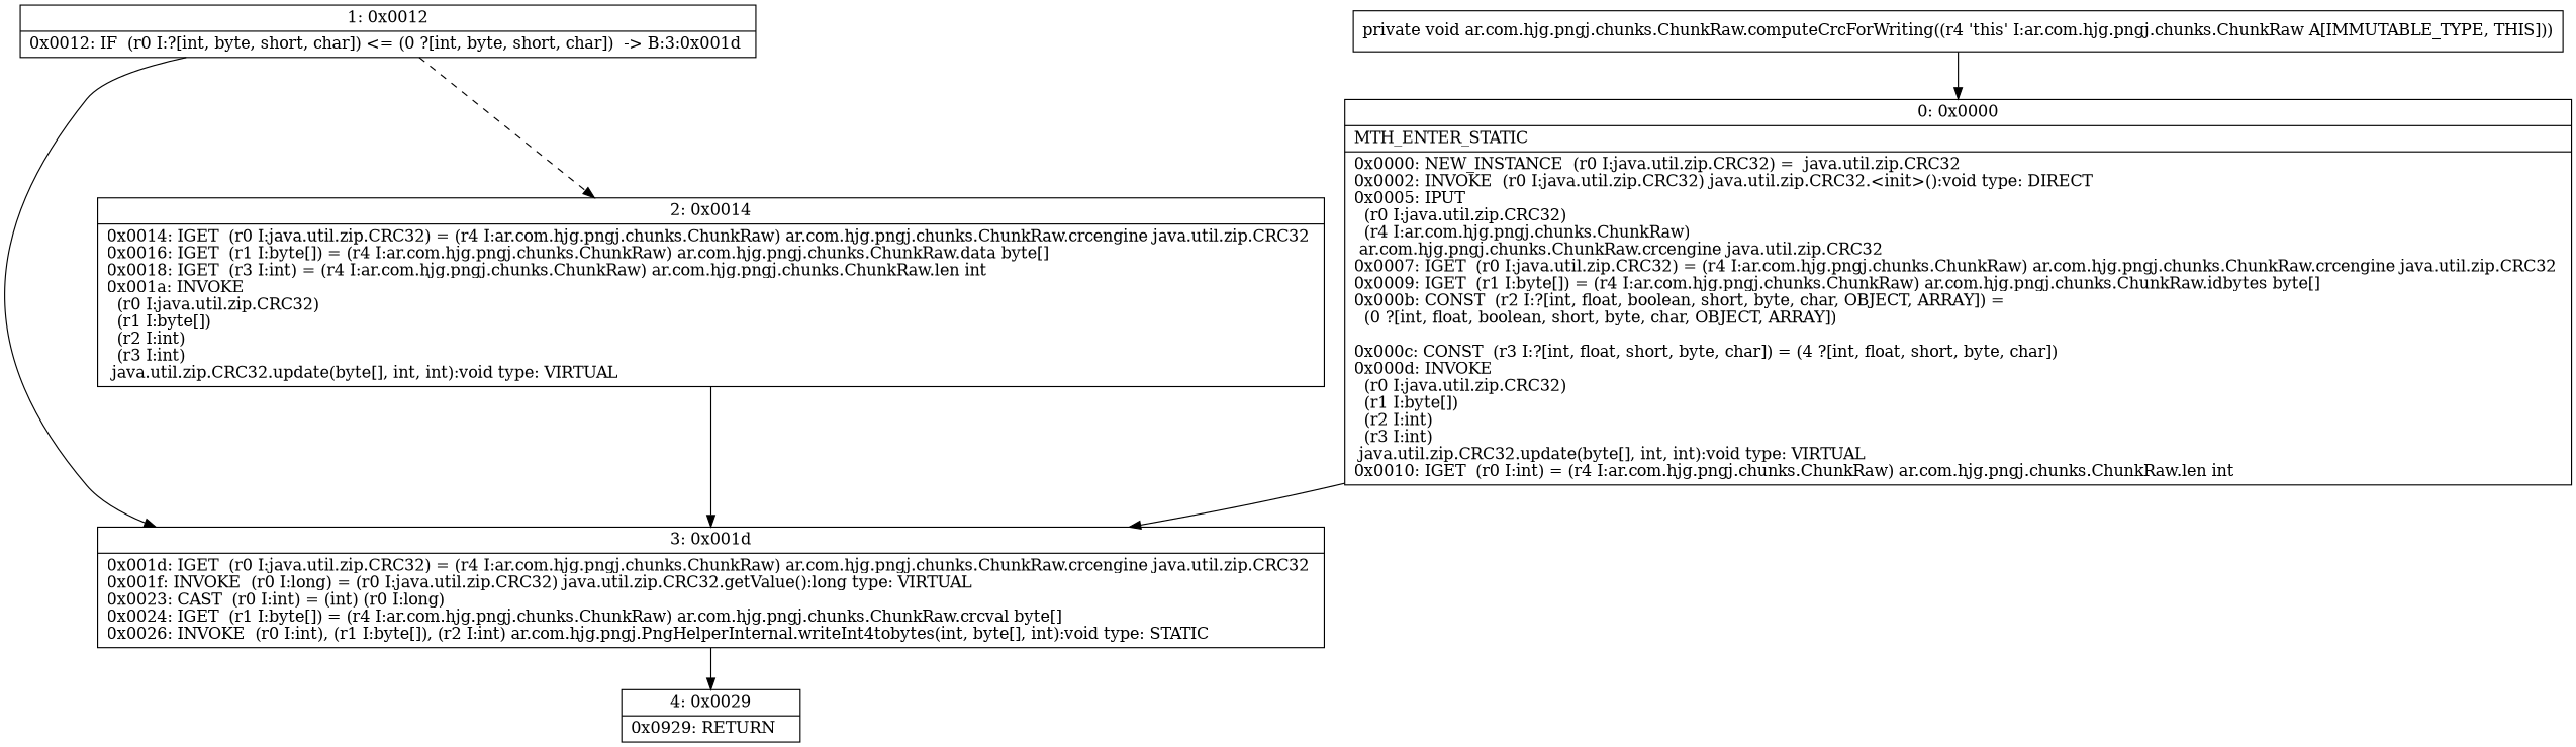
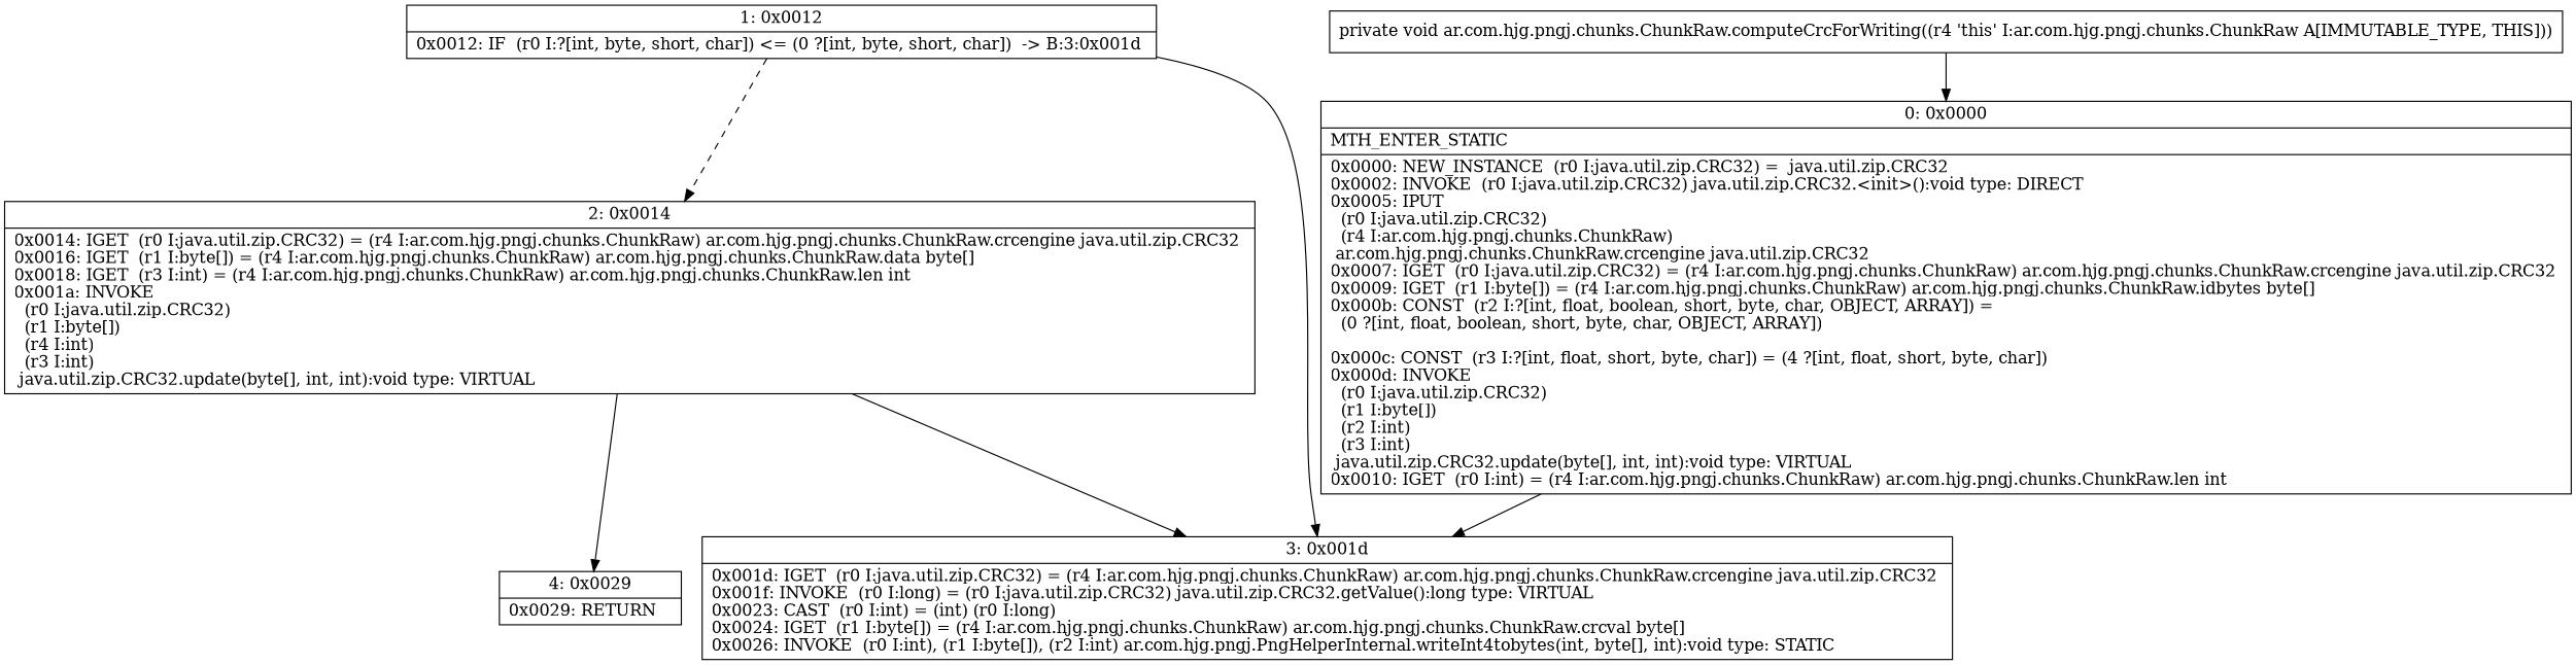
  digraph {
    node [shape=record]
    n1 [label="{0\:\ 0x0000|MTH_ENTER_STATIC\l|0x0000: NEW_INSTANCE  (r0 I:java.util.zip.CRC32) =  java.util.zip.CRC32 \l0x0002: INVOKE  (r0 I:java.util.zip.CRC32) java.util.zip.CRC32.\<init\>():void type: DIRECT \l0x0005: IPUT  \l  (r0 I:java.util.zip.CRC32)\l  (r4 I:ar.com.hjg.pngj.chunks.ChunkRaw)\l ar.com.hjg.pngj.chunks.ChunkRaw.crcengine java.util.zip.CRC32 \l0x0007: IGET  (r0 I:java.util.zip.CRC32) = (r4 I:ar.com.hjg.pngj.chunks.ChunkRaw) ar.com.hjg.pngj.chunks.ChunkRaw.crcengine java.util.zip.CRC32 \l0x0009: IGET  (r1 I:byte[]) = (r4 I:ar.com.hjg.pngj.chunks.ChunkRaw) ar.com.hjg.pngj.chunks.ChunkRaw.idbytes byte[] \l0x000b: CONST  (r2 I:?[int, float, boolean, short, byte, char, OBJECT, ARRAY]) = \l  (0 ?[int, float, boolean, short, byte, char, OBJECT, ARRAY])\l \l0x000c: CONST  (r3 I:?[int, float, short, byte, char]) = (4 ?[int, float, short, byte, char]) \l0x000d: INVOKE  \l  (r0 I:java.util.zip.CRC32)\l  (r1 I:byte[])\l  (r2 I:int)\l  (r3 I:int)\l java.util.zip.CRC32.update(byte[], int, int):void type: VIRTUAL \l0x0010: IGET  (r0 I:int) = (r4 I:ar.com.hjg.pngj.chunks.ChunkRaw) ar.com.hjg.pngj.chunks.ChunkRaw.len int \l}"]
    n2 [label="{3\:\ 0x001d|0x001d: IGET  (r0 I:java.util.zip.CRC32) = (r4 I:ar.com.hjg.pngj.chunks.ChunkRaw) ar.com.hjg.pngj.chunks.ChunkRaw.crcengine java.util.zip.CRC32 \l0x001f: INVOKE  (r0 I:long) = (r0 I:java.util.zip.CRC32) java.util.zip.CRC32.getValue():long type: VIRTUAL \l0x0023: CAST  (r0 I:int) = (int) (r0 I:long) \l0x0024: IGET  (r1 I:byte[]) = (r4 I:ar.com.hjg.pngj.chunks.ChunkRaw) ar.com.hjg.pngj.chunks.ChunkRaw.crcval byte[] \l0x0026: INVOKE  (r0 I:int), (r1 I:byte[]), (r2 I:int) ar.com.hjg.pngj.PngHelperInternal.writeInt4tobytes(int, byte[], int):void type: STATIC \l}"]
    n3 [label="{1\:\ 0x0012|0x0012: IF  (r0 I:?[int, byte, short, char]) \<= (0 ?[int, byte, short, char])  \-\> B:3:0x001d \l}"]
-   n4 [label="{2\:\ 0x0014|0x0014: IGET  (r0 I:java.util.zip.CRC32) = (r4 I:ar.com.hjg.pngj.chunks.ChunkRaw) ar.com.hjg.pngj.chunks.ChunkRaw.crcengine java.util.zip.CRC32 \l0x0016: IGET  (r1 I:byte[]) = (r4 I:ar.com.hjg.pngj.chunks.ChunkRaw) ar.com.hjg.pngj.chunks.ChunkRaw.data byte[] \l0x0018: IGET  (r3 I:int) = (r4 I:ar.com.hjg.pngj.chunks.ChunkRaw) ar.com.hjg.pngj.chunks.ChunkRaw.len int \l0x001a: INVOKE  \l  (r0 I:java.util.zip.CRC32)\l  (r1 I:byte[])\l  (r2 I:int)\l  (r3 I:int)\l java.util.zip.CRC32.update(byte[], int, int):void type: VIRTUAL \l}"]
-   n5 [label="{4\:\ 0x0029|0x0929: RETURN   \l}"]
+   n4 [label="{2\:\ 0x0014|0x0014: IGET  (r0 I:java.util.zip.CRC32) = (r4 I:ar.com.hjg.pngj.chunks.ChunkRaw) ar.com.hjg.pngj.chunks.ChunkRaw.crcengine java.util.zip.CRC32 \l0x0016: IGET  (r1 I:byte[]) = (r4 I:ar.com.hjg.pngj.chunks.ChunkRaw) ar.com.hjg.pngj.chunks.ChunkRaw.data byte[] \l0x0018: IGET  (r3 I:int) = (r4 I:ar.com.hjg.pngj.chunks.ChunkRaw) ar.com.hjg.pngj.chunks.ChunkRaw.len int \l0x001a: INVOKE  \l  (r0 I:java.util.zip.CRC32)\l  (r1 I:byte[])\l  (r4 I:int)\l  (r3 I:int)\l java.util.zip.CRC32.update(byte[], int, int):void type: VIRTUAL \l}"]
+   n5 [label="{4\:\ 0x0029|0x0029: RETURN   \l}"]
    n6 [label="{private void ar.com.hjg.pngj.chunks.ChunkRaw.computeCrcForWriting((r4 'this' I:ar.com.hjg.pngj.chunks.ChunkRaw A[IMMUTABLE_TYPE, THIS])) }"]
    n1 -> n2
-   n2 -> n5
+   n4 -> n5
    n3 -> n2
    n3 -> n4 [style=dashed]
    n4 -> n2
    n6 -> n1
  }
